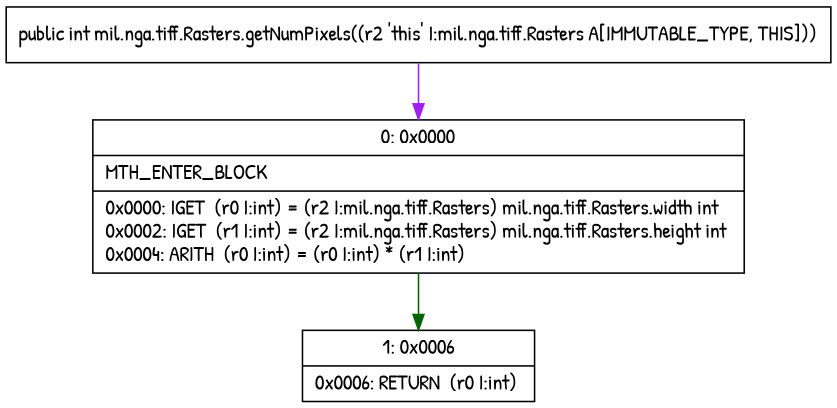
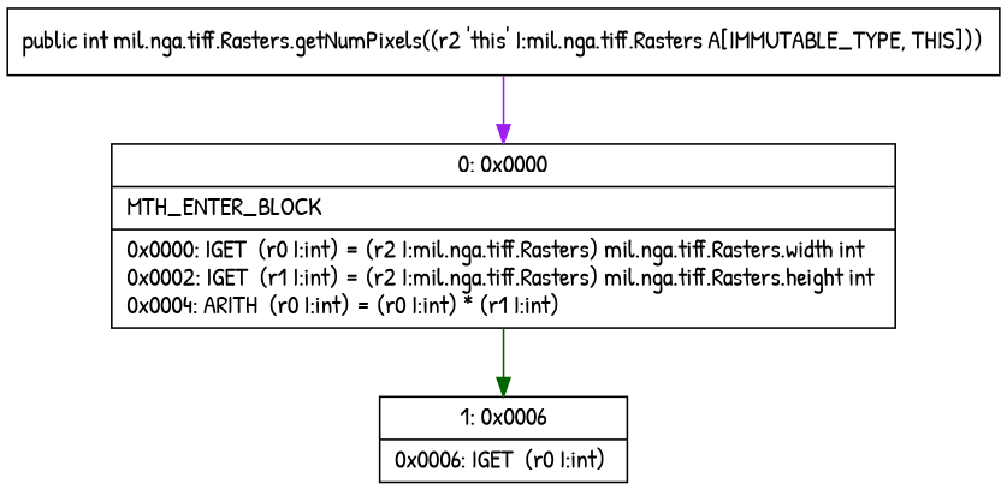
  digraph {
    fontname="Patrick Hand"
    node [shape=record fontname="Patrick Hand"]
    edge [fontname="Patrick Hand"]
    n1 [label="{0\:\ 0x0000|MTH_ENTER_BLOCK\l|0x0000: IGET  (r0 I:int) = (r2 I:mil.nga.tiff.Rasters) mil.nga.tiff.Rasters.width int \l0x0002: IGET  (r1 I:int) = (r2 I:mil.nga.tiff.Rasters) mil.nga.tiff.Rasters.height int \l0x0004: ARITH  (r0 I:int) = (r0 I:int) * (r1 I:int) \l}"]
-   n2 [label="{1\:\ 0x0006|0x0006: RETURN  (r0 I:int) \l}"]
+   n2 [label="{1\:\ 0x0006|0x0006: IGET  (r0 I:int) \l}"]
    n3 [label="{public int mil.nga.tiff.Rasters.getNumPixels((r2 'this' I:mil.nga.tiff.Rasters A[IMMUTABLE_TYPE, THIS])) }"]
    n1 -> n2 [color=darkgreen]
    n3 -> n1 [color=purple]
  }
